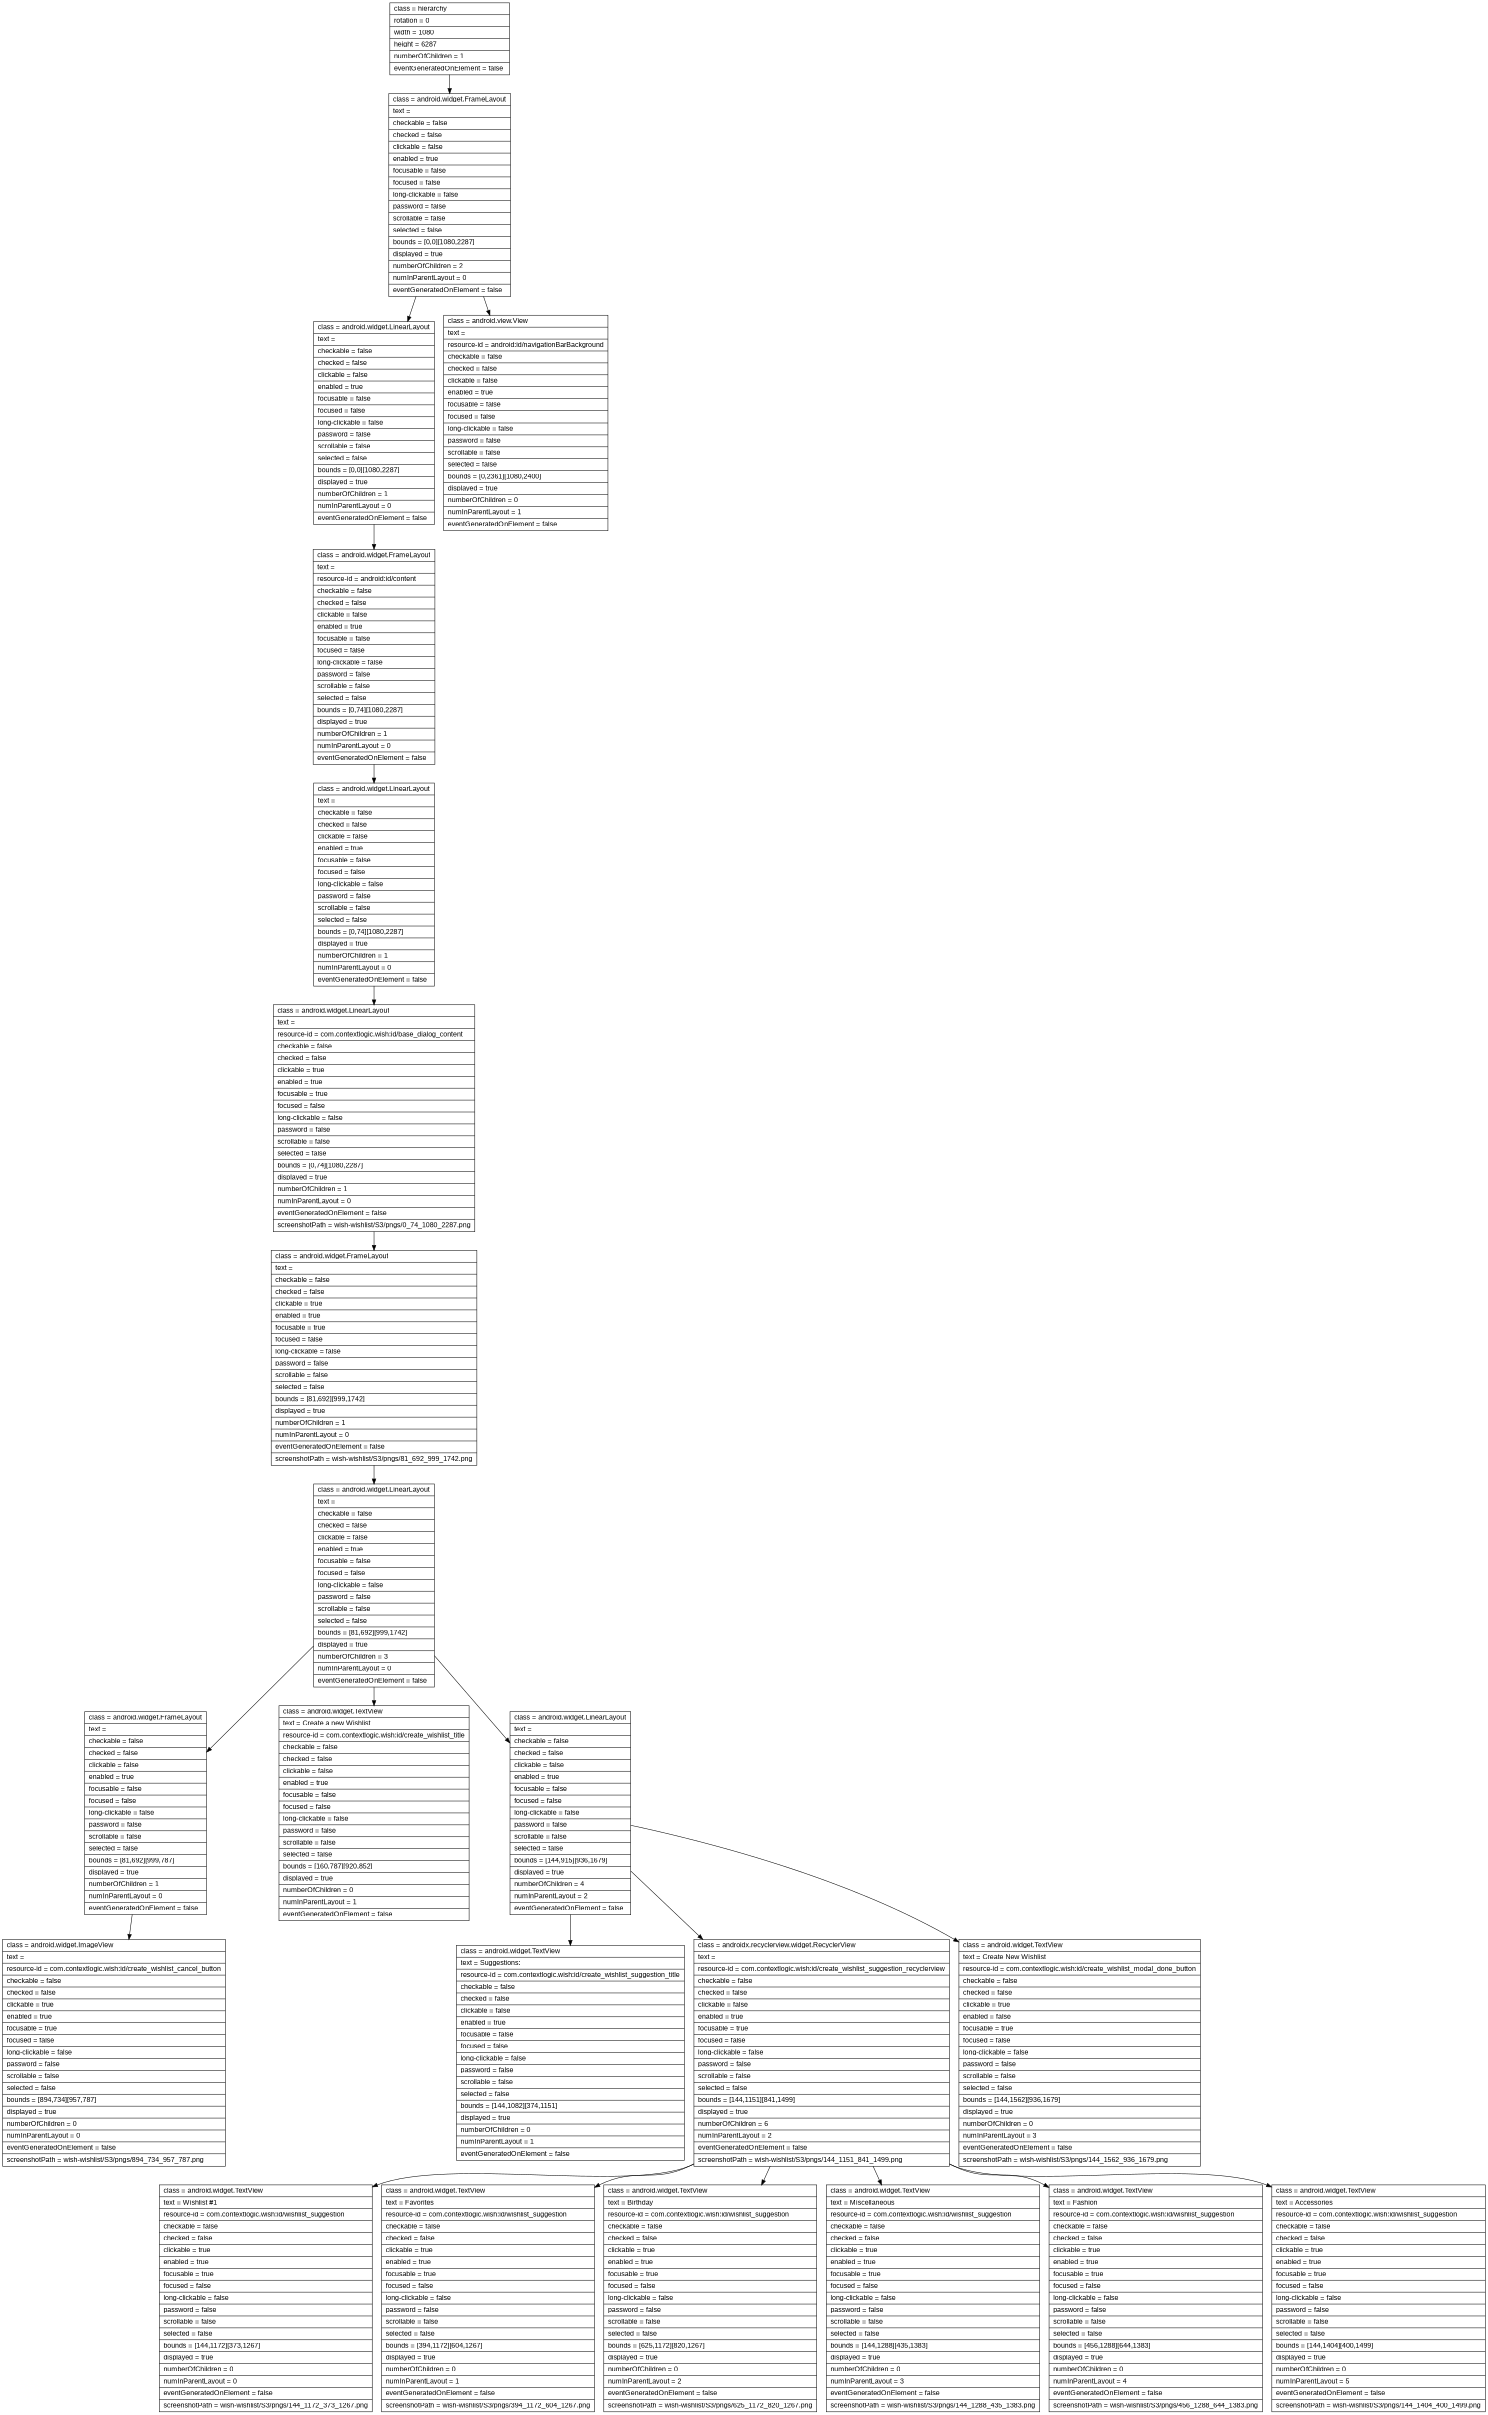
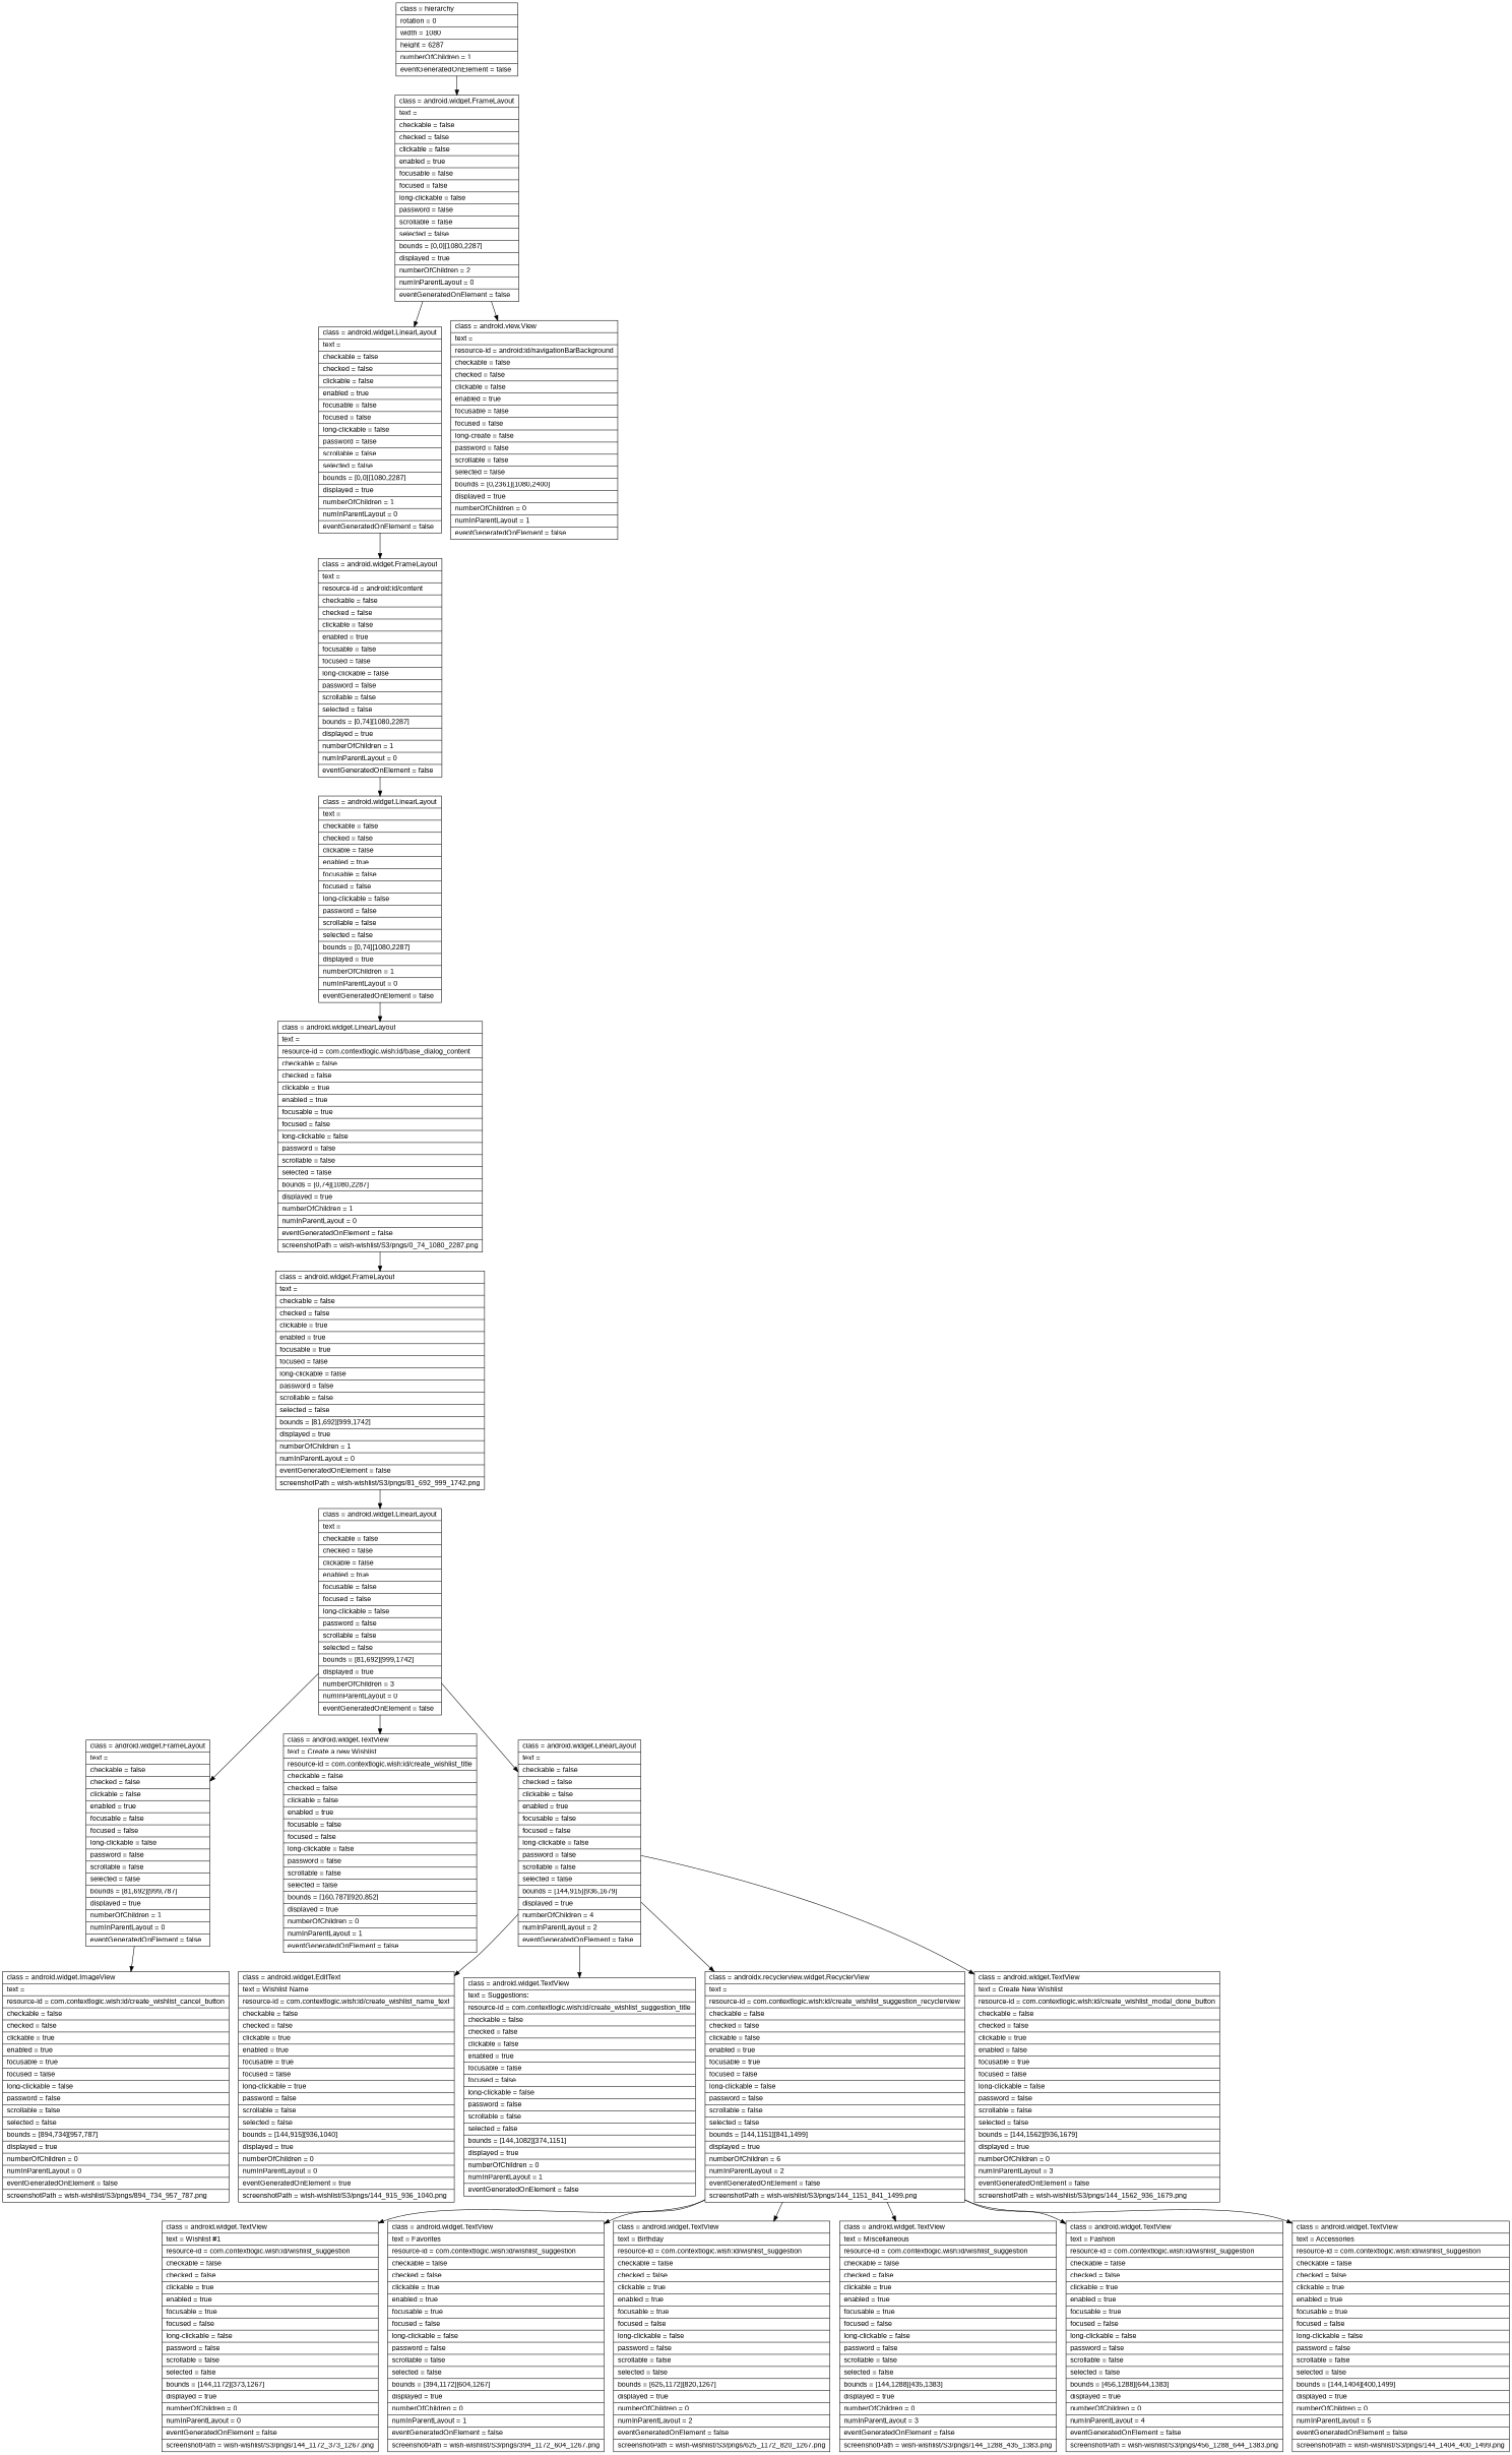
  digraph {
    fontname="Liberation Sans"
    node [fontname="Liberation Sans" shape=record]
    edge [fontname="Liberation Sans"]
    n1 [label="{class = hierarchy\l|rotation = 0\l|width = 1080\l|height = 6287\l|numberOfChildren = 1\l|eventGeneratedOnElement = false \l}"]
    n2 [label="{class = android.widget.FrameLayout\l|text = \l|checkable = false\l|checked = false\l|clickable = false\l|enabled = true\l|focusable = false\l|focused = false\l|long-clickable = false\l|password = false\l|scrollable = false\l|selected = false\l|bounds = [0,0][1080,2287]\l|displayed = true\l|numberOfChildren = 2\l|numInParentLayout = 0\l|eventGeneratedOnElement = false \l}"]
    n3 [label="{class = android.widget.LinearLayout\l|text = \l|checkable = false\l|checked = false\l|clickable = false\l|enabled = true\l|focusable = false\l|focused = false\l|long-clickable = false\l|password = false\l|scrollable = false\l|selected = false\l|bounds = [0,0][1080,2287]\l|displayed = true\l|numberOfChildren = 1\l|numInParentLayout = 0\l|eventGeneratedOnElement = false \l}"]
-   n4 [label="{class = android.view.View\l|text = \l|resource-id = android:id/navigationBarBackground\l|checkable = false\l|checked = false\l|clickable = false\l|enabled = true\l|focusable = false\l|focused = false\l|long-clickable = false\l|password = false\l|scrollable = false\l|selected = false\l|bounds = [0,2361][1080,2400]\l|displayed = true\l|numberOfChildren = 0\l|numInParentLayout = 1\l|eventGeneratedOnElement = false \l}"]
+   n4 [label="{class = android.view.View\l|text = \l|resource-id = android:id/navigationBarBackground\l|checkable = false\l|checked = false\l|clickable = false\l|enabled = true\l|focusable = false\l|focused = false\l|long-create = false\l|password = false\l|scrollable = false\l|selected = false\l|bounds = [0,2361][1080,2400]\l|displayed = true\l|numberOfChildren = 0\l|numInParentLayout = 1\l|eventGeneratedOnElement = false \l}"]
    n5 [label="{class = android.widget.FrameLayout\l|text = \l|resource-id = android:id/content\l|checkable = false\l|checked = false\l|clickable = false\l|enabled = true\l|focusable = false\l|focused = false\l|long-clickable = false\l|password = false\l|scrollable = false\l|selected = false\l|bounds = [0,74][1080,2287]\l|displayed = true\l|numberOfChildren = 1\l|numInParentLayout = 0\l|eventGeneratedOnElement = false \l}"]
    n6 [label="{class = android.widget.LinearLayout\l|text = \l|checkable = false\l|checked = false\l|clickable = false\l|enabled = true\l|focusable = false\l|focused = false\l|long-clickable = false\l|password = false\l|scrollable = false\l|selected = false\l|bounds = [0,74][1080,2287]\l|displayed = true\l|numberOfChildren = 1\l|numInParentLayout = 0\l|eventGeneratedOnElement = false \l}"]
    n7 [label="{class = android.widget.LinearLayout\l|text = \l|resource-id = com.contextlogic.wish:id/base_dialog_content\l|checkable = false\l|checked = false\l|clickable = true\l|enabled = true\l|focusable = true\l|focused = false\l|long-clickable = false\l|password = false\l|scrollable = false\l|selected = false\l|bounds = [0,74][1080,2287]\l|displayed = true\l|numberOfChildren = 1\l|numInParentLayout = 0\l|eventGeneratedOnElement = false \l|screenshotPath = wish-wishlist/S3/pngs/0_74_1080_2287.png\l}"]
    n8 [label="{class = android.widget.FrameLayout\l|text = \l|checkable = false\l|checked = false\l|clickable = true\l|enabled = true\l|focusable = true\l|focused = false\l|long-clickable = false\l|password = false\l|scrollable = false\l|selected = false\l|bounds = [81,692][999,1742]\l|displayed = true\l|numberOfChildren = 1\l|numInParentLayout = 0\l|eventGeneratedOnElement = false \l|screenshotPath = wish-wishlist/S3/pngs/81_692_999_1742.png\l}"]
    n9 [label="{class = android.widget.LinearLayout\l|text = \l|checkable = false\l|checked = false\l|clickable = false\l|enabled = true\l|focusable = false\l|focused = false\l|long-clickable = false\l|password = false\l|scrollable = false\l|selected = false\l|bounds = [81,692][999,1742]\l|displayed = true\l|numberOfChildren = 3\l|numInParentLayout = 0\l|eventGeneratedOnElement = false \l}"]
    n10 [label="{class = android.widget.FrameLayout\l|text = \l|checkable = false\l|checked = false\l|clickable = false\l|enabled = true\l|focusable = false\l|focused = false\l|long-clickable = false\l|password = false\l|scrollable = false\l|selected = false\l|bounds = [81,692][999,787]\l|displayed = true\l|numberOfChildren = 1\l|numInParentLayout = 0\l|eventGeneratedOnElement = false \l}"]
    n11 [label="{class = android.widget.TextView\l|text = Create a new Wishlist\l|resource-id = com.contextlogic.wish:id/create_wishlist_title\l|checkable = false\l|checked = false\l|clickable = false\l|enabled = true\l|focusable = false\l|focused = false\l|long-clickable = false\l|password = false\l|scrollable = false\l|selected = false\l|bounds = [160,787][920,852]\l|displayed = true\l|numberOfChildren = 0\l|numInParentLayout = 1\l|eventGeneratedOnElement = false \l}"]
    n12 [label="{class = android.widget.LinearLayout\l|text = \l|checkable = false\l|checked = false\l|clickable = false\l|enabled = true\l|focusable = false\l|focused = false\l|long-clickable = false\l|password = false\l|scrollable = false\l|selected = false\l|bounds = [144,915][936,1679]\l|displayed = true\l|numberOfChildren = 4\l|numInParentLayout = 2\l|eventGeneratedOnElement = false \l}"]
    n13 [label="{class = android.widget.ImageView\l|text = \l|resource-id = com.contextlogic.wish:id/create_wishlist_cancel_button\l|checkable = false\l|checked = false\l|clickable = true\l|enabled = true\l|focusable = true\l|focused = false\l|long-clickable = false\l|password = false\l|scrollable = false\l|selected = false\l|bounds = [894,734][957,787]\l|displayed = true\l|numberOfChildren = 0\l|numInParentLayout = 0\l|eventGeneratedOnElement = false \l|screenshotPath = wish-wishlist/S3/pngs/894_734_957_787.png\l}"]
+   n14 [label="{class = android.widget.EditText\l|text = Wishlist Name\l|resource-id = com.contextlogic.wish:id/create_wishlist_name_text\l|checkable = false\l|checked = false\l|clickable = true\l|enabled = true\l|focusable = true\l|focused = false\l|long-clickable = true\l|password = false\l|scrollable = false\l|selected = false\l|bounds = [144,915][936,1040]\l|displayed = true\l|numberOfChildren = 0\l|numInParentLayout = 0\l|eventGeneratedOnElement = true \l|screenshotPath = wish-wishlist/S3/pngs/144_915_936_1040.png\l}"]
    n15 [label="{class = android.widget.TextView\l|text = Suggestions:\l|resource-id = com.contextlogic.wish:id/create_wishlist_suggestion_title\l|checkable = false\l|checked = false\l|clickable = false\l|enabled = true\l|focusable = false\l|focused = false\l|long-clickable = false\l|password = false\l|scrollable = false\l|selected = false\l|bounds = [144,1082][374,1151]\l|displayed = true\l|numberOfChildren = 0\l|numInParentLayout = 1\l|eventGeneratedOnElement = false \l}"]
    n16 [label="{class = androidx.recyclerview.widget.RecyclerView\l|text = \l|resource-id = com.contextlogic.wish:id/create_wishlist_suggestion_recyclerview\l|checkable = false\l|checked = false\l|clickable = false\l|enabled = true\l|focusable = true\l|focused = false\l|long-clickable = false\l|password = false\l|scrollable = false\l|selected = false\l|bounds = [144,1151][841,1499]\l|displayed = true\l|numberOfChildren = 6\l|numInParentLayout = 2\l|eventGeneratedOnElement = false \l|screenshotPath = wish-wishlist/S3/pngs/144_1151_841_1499.png\l}"]
    n17 [label="{class = android.widget.TextView\l|text = Create New Wishlist\l|resource-id = com.contextlogic.wish:id/create_wishlist_modal_done_button\l|checkable = false\l|checked = false\l|clickable = true\l|enabled = false\l|focusable = true\l|focused = false\l|long-clickable = false\l|password = false\l|scrollable = false\l|selected = false\l|bounds = [144,1562][936,1679]\l|displayed = true\l|numberOfChildren = 0\l|numInParentLayout = 3\l|eventGeneratedOnElement = false \l|screenshotPath = wish-wishlist/S3/pngs/144_1562_936_1679.png\l}"]
    n18 [label="{class = android.widget.TextView\l|text = Wishlist #1\l|resource-id = com.contextlogic.wish:id/wishlist_suggestion\l|checkable = false\l|checked = false\l|clickable = true\l|enabled = true\l|focusable = true\l|focused = false\l|long-clickable = false\l|password = false\l|scrollable = false\l|selected = false\l|bounds = [144,1172][373,1267]\l|displayed = true\l|numberOfChildren = 0\l|numInParentLayout = 0\l|eventGeneratedOnElement = false \l|screenshotPath = wish-wishlist/S3/pngs/144_1172_373_1267.png\l}"]
    n19 [label="{class = android.widget.TextView\l|text = Favorites\l|resource-id = com.contextlogic.wish:id/wishlist_suggestion\l|checkable = false\l|checked = false\l|clickable = true\l|enabled = true\l|focusable = true\l|focused = false\l|long-clickable = false\l|password = false\l|scrollable = false\l|selected = false\l|bounds = [394,1172][604,1267]\l|displayed = true\l|numberOfChildren = 0\l|numInParentLayout = 1\l|eventGeneratedOnElement = false \l|screenshotPath = wish-wishlist/S3/pngs/394_1172_604_1267.png\l}"]
    n20 [label="{class = android.widget.TextView\l|text = Birthday\l|resource-id = com.contextlogic.wish:id/wishlist_suggestion\l|checkable = false\l|checked = false\l|clickable = true\l|enabled = true\l|focusable = true\l|focused = false\l|long-clickable = false\l|password = false\l|scrollable = false\l|selected = false\l|bounds = [625,1172][820,1267]\l|displayed = true\l|numberOfChildren = 0\l|numInParentLayout = 2\l|eventGeneratedOnElement = false \l|screenshotPath = wish-wishlist/S3/pngs/625_1172_820_1267.png\l}"]
    n21 [label="{class = android.widget.TextView\l|text = Miscellaneous\l|resource-id = com.contextlogic.wish:id/wishlist_suggestion\l|checkable = false\l|checked = false\l|clickable = true\l|enabled = true\l|focusable = true\l|focused = false\l|long-clickable = false\l|password = false\l|scrollable = false\l|selected = false\l|bounds = [144,1288][435,1383]\l|displayed = true\l|numberOfChildren = 0\l|numInParentLayout = 3\l|eventGeneratedOnElement = false \l|screenshotPath = wish-wishlist/S3/pngs/144_1288_435_1383.png\l}"]
    n22 [label="{class = android.widget.TextView\l|text = Fashion\l|resource-id = com.contextlogic.wish:id/wishlist_suggestion\l|checkable = false\l|checked = false\l|clickable = true\l|enabled = true\l|focusable = true\l|focused = false\l|long-clickable = false\l|password = false\l|scrollable = false\l|selected = false\l|bounds = [456,1288][644,1383]\l|displayed = true\l|numberOfChildren = 0\l|numInParentLayout = 4\l|eventGeneratedOnElement = false \l|screenshotPath = wish-wishlist/S3/pngs/456_1288_644_1383.png\l}"]
    n23 [label="{class = android.widget.TextView\l|text = Accessories\l|resource-id = com.contextlogic.wish:id/wishlist_suggestion\l|checkable = false\l|checked = false\l|clickable = true\l|enabled = true\l|focusable = true\l|focused = false\l|long-clickable = false\l|password = false\l|scrollable = false\l|selected = false\l|bounds = [144,1404][400,1499]\l|displayed = true\l|numberOfChildren = 0\l|numInParentLayout = 5\l|eventGeneratedOnElement = false \l|screenshotPath = wish-wishlist/S3/pngs/144_1404_400_1499.png\l}"]
    n1 -> n2
    n2 -> n3
    n2 -> n4
    n3 -> n5
    n5 -> n6
    n6 -> n7
    n7 -> n8
    n8 -> n9
    n9 -> n10
    n9 -> n11
    n9 -> n12
    n10 -> n13
+   n12 -> n14
    n12 -> n15
    n12 -> n16
    n12 -> n17
    n16 -> n18
    n16 -> n19
    n16 -> n20
    n16 -> n21
    n16 -> n22
    n16 -> n23
  }
